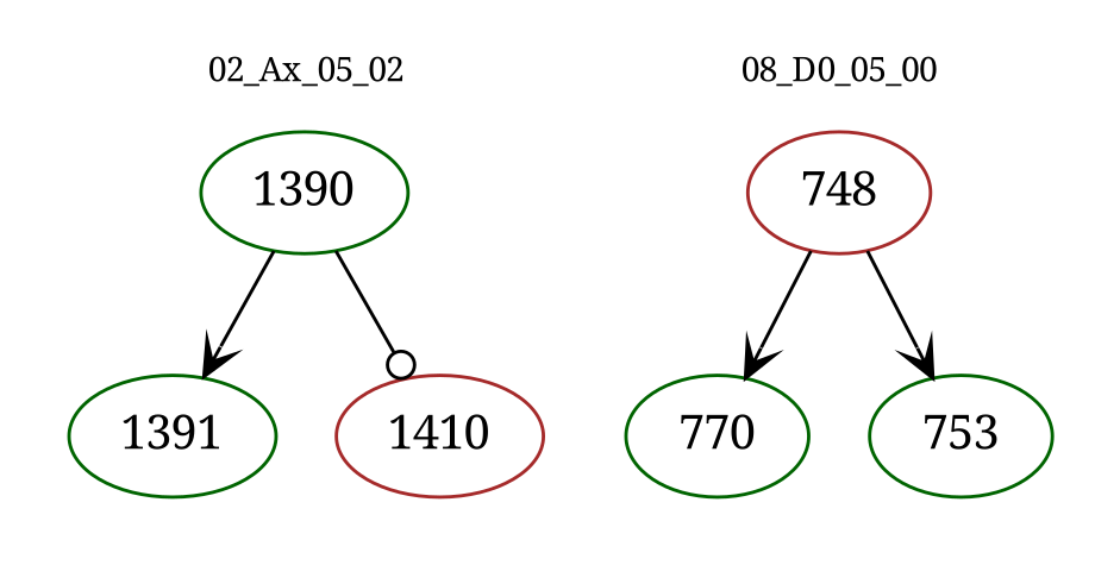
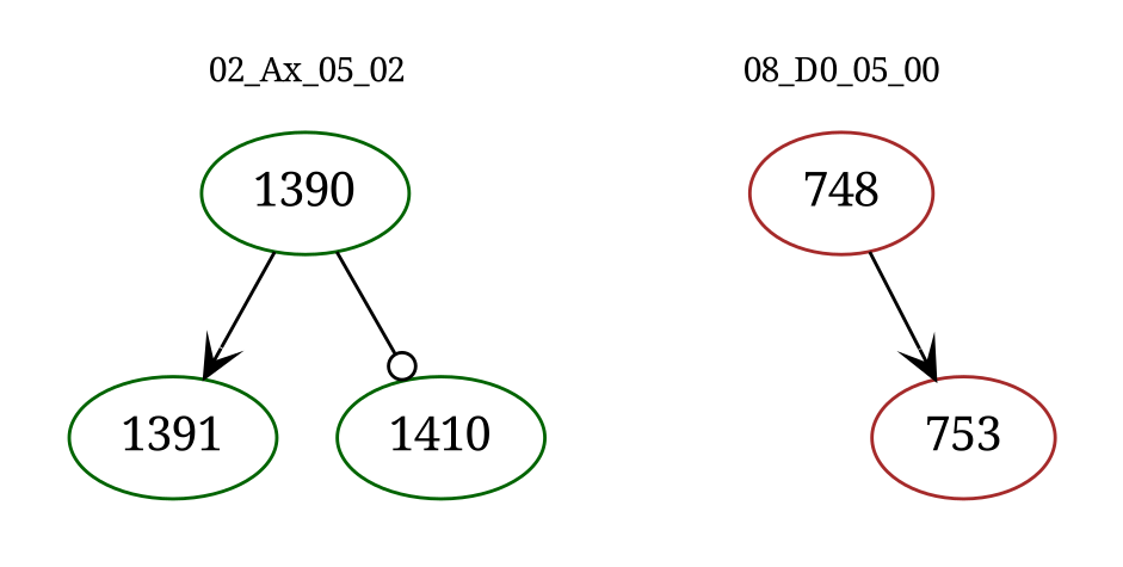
  digraph {
    fontname="Noto Serif"
    node [color=darkgreen fontname="Noto Serif"]
    edge [arrowhead=vee color=black fontname="Noto Serif"]
    n1 [label=1390]
    n2 [label=1391]
-   n3 [color=brown label=1410]
+   n3 [label=1410]
    n4 [color=brown label=748]
-   n5 [label=770]
-   n6 [label=753]
+   n6 [color=brown label=753]
    subgraph cluster_1 {
      color=white
      fontsize=10
      label="02_Ax_05_02"
      n1
      n2
      n3
    }
    subgraph cluster_2 {
      color=white
      fontsize=10
      label="08_D0_05_00"
      n4
-     n5
      n6
    }
    n1 -> n2
    n1 -> n3 [arrowhead=odot]
-   n4 -> n5
    n4 -> n6
  }
